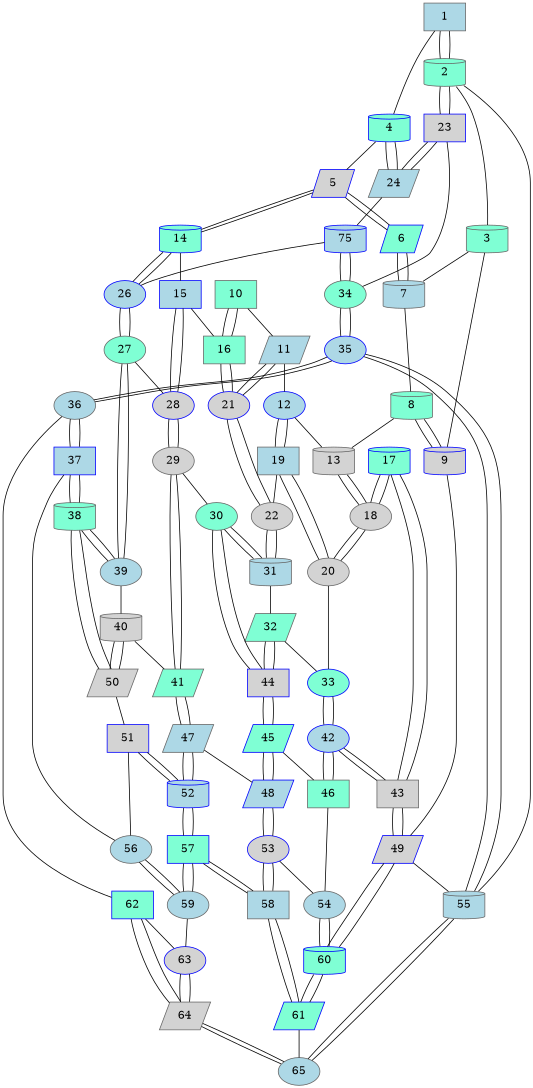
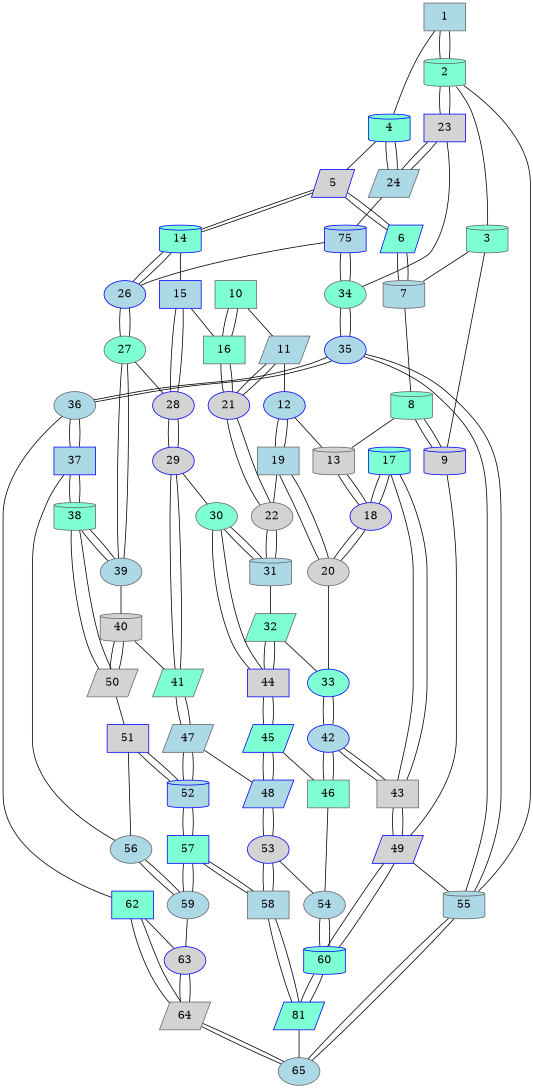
  graph {
    node [color=gray40 fillcolor=lightblue shape=ellipse style=filled]
    1 [shape=box]
    2 [fillcolor=aquamarine shape=cylinder]
    4 [color=blue fillcolor=aquamarine shape=cylinder]
    3 [fillcolor=aquamarine shape=cylinder]
    23 [color=blue fillcolor=lightgrey shape=box]
    55 [shape=cylinder]
    5 [color=blue fillcolor=lightgrey shape=parallelogram]
    24 [shape=parallelogram]
    7 [shape=cylinder]
    9 [color=blue fillcolor=lightgrey shape=cylinder]
    34 [fillcolor=aquamarine]
    65
    8 [fillcolor=aquamarine shape=cylinder]
    49 [color=blue fillcolor=lightgrey shape=parallelogram]
    6 [color=blue fillcolor=aquamarine shape=parallelogram]
    14 [color=blue fillcolor=aquamarine shape=cylinder]
    n17 [color=blue label=75 shape=cylinder]
    15 [color=blue shape=box]
    26 [color=blue]
    10 [fillcolor=aquamarine shape=box]
    11 [shape=parallelogram]
    16 [fillcolor=aquamarine shape=box]
    13 [fillcolor=lightgrey shape=cylinder]
-   18 [fillcolor=lightgrey]
+   18 [color=blue fillcolor=lightgrey]
    17 [color=blue fillcolor=aquamarine shape=cylinder]
    43 [fillcolor=lightgrey shape=box]
    60 [color=blue fillcolor=aquamarine shape=cylinder]
    12 [color=blue]
    21 [color=blue fillcolor=lightgrey]
    19 [shape=box]
    22 [fillcolor=lightgrey]
    20 [fillcolor=lightgrey]
    28 [color=blue fillcolor=lightgrey]
    27 [fillcolor=aquamarine]
-   29 [fillcolor=lightgrey]
+   29 [color=blue fillcolor=lightgrey]
    33 [color=blue fillcolor=aquamarine]
    31 [shape=cylinder]
    42 [color=blue]
    32 [fillcolor=aquamarine shape=parallelogram]
    35 [color=blue]
    39
    40 [fillcolor=lightgrey shape=cylinder]
    30 [fillcolor=aquamarine]
    41 [fillcolor=aquamarine shape=parallelogram]
    44 [color=blue fillcolor=lightgrey shape=box]
    47 [shape=parallelogram]
    45 [color=blue fillcolor=aquamarine shape=parallelogram]
    46 [fillcolor=aquamarine shape=box]
    36
    37 [color=blue shape=box]
    62 [color=blue fillcolor=aquamarine shape=box]
    38 [fillcolor=aquamarine shape=cylinder]
    56
    63 [color=blue fillcolor=lightgrey]
    64 [fillcolor=lightgrey shape=parallelogram]
    50 [fillcolor=lightgrey shape=parallelogram]
    59
    51 [color=blue fillcolor=lightgrey shape=box]
    48 [color=blue shape=parallelogram]
    52 [color=blue shape=cylinder]
    54
    53 [color=blue fillcolor=lightgrey]
    57 [color=blue fillcolor=aquamarine shape=box]
    58 [shape=box]
-   61 [color=blue fillcolor=aquamarine shape=parallelogram]
+   61 [color=blue fillcolor=aquamarine shape=parallelogram label=81]
    1 -- 2
    1 -- 2
    1 -- 4
    2 -- 3
    2 -- 23
    2 -- 23
    2 -- 55
    4 -- 5
    4 -- 24
    4 -- 24
    3 -- 7
    3 -- 9
    23 -- 24
    23 -- 24
    23 -- 34
    55 -- 65
    55 -- 65
    5 -- 6
    5 -- 6
    5 -- 14
    5 -- 14
    24 -- n17
    7 -- 8
    9 -- 49
    34 -- 35
    34 -- 35
    8 -- 9
    8 -- 9
    8 -- 13
    49 -- 55
    49 -- 60
    49 -- 60
    6 -- 7
    6 -- 7
    14 -- 15
    14 -- 26
    14 -- 26
    n17 -- 34
    n17 -- 34
    n17 -- 26
    15 -- 16
    15 -- 28
    15 -- 28
    26 -- 27
    26 -- 27
    10 -- 11
    10 -- 16
    10 -- 16
    11 -- 12
    11 -- 21
    11 -- 21
    16 -- 21
    16 -- 21
    13 -- 18
    13 -- 18
    18 -- 20
    18 -- 20
    17 -- 18
    17 -- 18
    17 -- 43
    17 -- 43
    43 -- 49
    43 -- 49
    60 -- 61
    60 -- 61
    12 -- 13
    12 -- 19
    12 -- 19
    21 -- 22
    21 -- 22
    19 -- 22
    19 -- 20
    19 -- 20
    22 -- 31
    22 -- 31
    20 -- 33
    28 -- 29
    28 -- 29
    27 -- 28
    27 -- 39
    27 -- 39
    29 -- 30
    29 -- 41
    29 -- 41
    33 -- 42
    33 -- 42
    31 -- 32
    42 -- 43
    42 -- 43
    42 -- 46
    42 -- 46
    32 -- 33
    32 -- 44
    32 -- 44
    35 -- 55
    35 -- 55
    35 -- 36
    35 -- 36
    39 -- 40
    40 -- 41
    40 -- 50
    40 -- 50
    30 -- 31
    30 -- 31
    30 -- 44
    30 -- 44
    41 -- 47
    41 -- 47
    44 -- 45
    44 -- 45
    47 -- 48
    47 -- 52
    47 -- 52
    45 -- 46
    45 -- 48
    45 -- 48
    46 -- 54
    36 -- 37
    36 -- 37
    36 -- 62
    37 -- 38
    37 -- 38
    37 -- 56
    62 -- 63
    62 -- 64
    62 -- 64
    38 -- 39
    38 -- 39
    38 -- 50
    38 -- 50
    56 -- 59
    56 -- 59
    63 -- 64
    63 -- 64
    64 -- 65
    64 -- 65
    50 -- 51
    59 -- 63
    51 -- 56
    51 -- 52
    51 -- 52
    48 -- 53
    48 -- 53
    52 -- 57
    52 -- 57
    54 -- 60
    54 -- 60
    53 -- 54
    53 -- 58
    53 -- 58
    57 -- 59
    57 -- 59
    57 -- 58
    57 -- 58
    58 -- 61
    58 -- 61
    61 -- 65
  }
